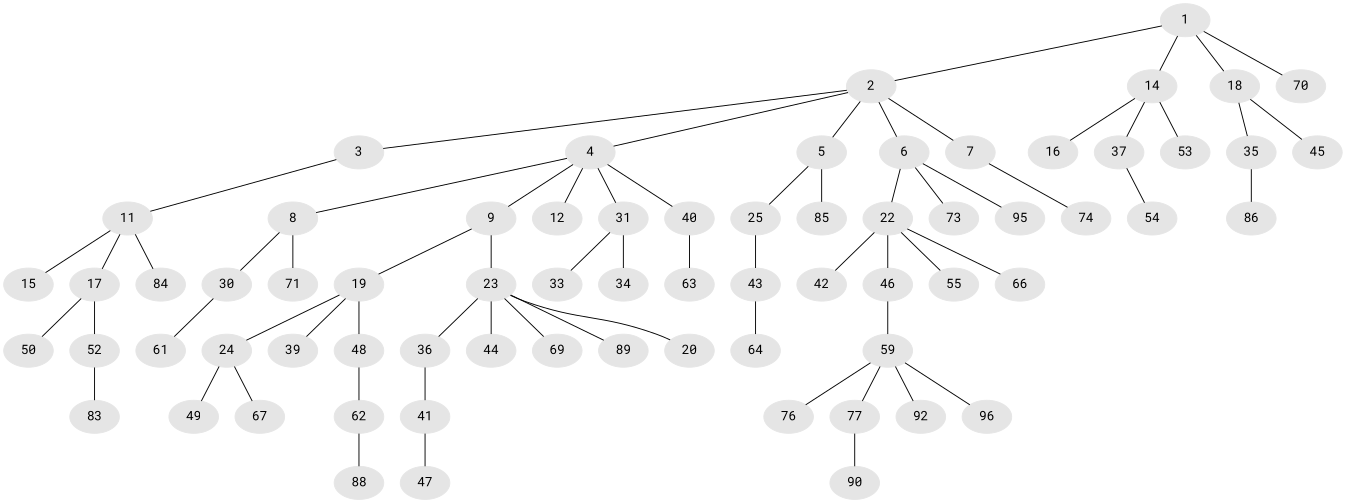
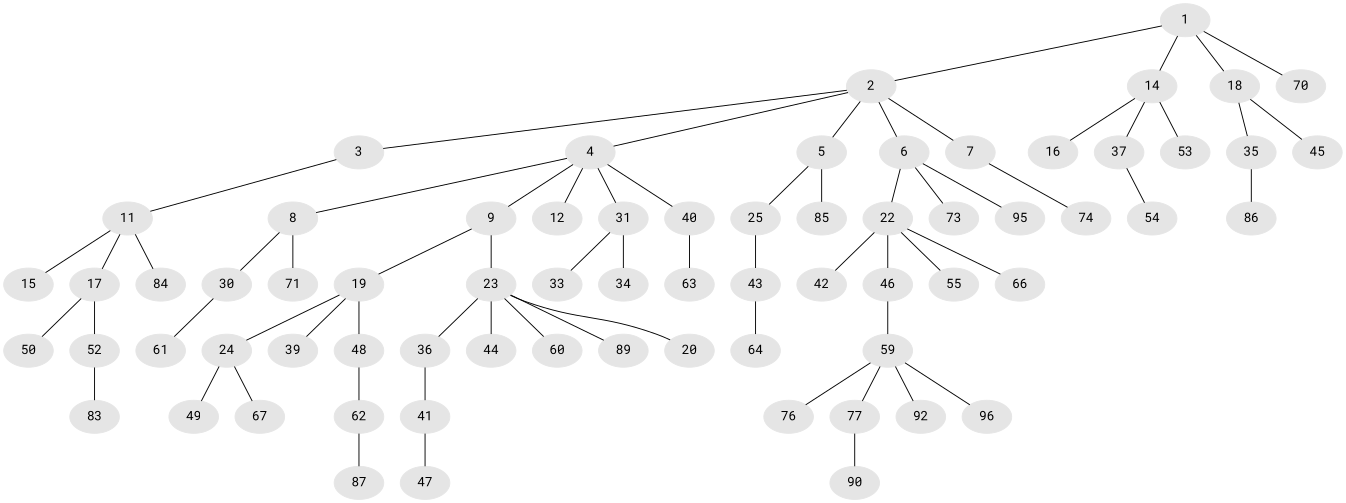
  graph {
    fontname="Roboto Mono"
    node [color=gray90 fontname="Roboto Mono" style=filled]
    edge [fontname="Roboto Mono"]
    2 [super="+13"]
    3 [super="+10"]
    4 [super="+94"]
    5
    6
    7
    1
    14 [super="+21"]
    18 [super="+28"]
    70
    16 [super="+87"]
    37 [super="+91"]
    53
    35 [super="+89"]
    45 [super="+57"]
    11 [super="+68"]
    8 [super="+20"]
    9
    12
    31
    40
    25 [super="+27"]
    85
    22 [super="+32"]
    73
    95
    74
    15
    17
    84
    30 [super="+59"]
    71
    19 [super="+26"]
    23 [super="+29"]
    33 [super="+38"]
    34 [super="+81"]
    63
    43 [super="+65"]
    42
    46
    55
    66
    61 [super="+75"]
    24 [super="+69"]
    39
    48
    36
    44 [super="+72"]
-   60 [label=69]
+   60
    n50 [label=89]
    n51 [label=20]
    50 [super="+82"]
    52 [super="+78"]
    54
    83 [super="+97"]
    86
    49
    67
    62 [super="+93"]
    n60 [label=59 super="+58"]
    41 [super="+51"]
    64
    47
    76
    77
    92
    96
-   88
+   88 [label=87]
    90
    2 -- 3
    2 -- 4
    2 -- 5
    2 -- 6
    2 -- 7
    3 -- 11
    4 -- 8
    4 -- 9
    4 -- 12
    4 -- 31
    4 -- 40
    5 -- 25
    5 -- 85
    6 -- 22
    6 -- 73
    6 -- 95
    7 -- 74
    1 -- 2
    1 -- 14
    1 -- 18
    1 -- 70
    14 -- 16
    14 -- 37
    14 -- 53
    18 -- 35
    18 -- 45
    37 -- 54
    35 -- 86
    11 -- 15
    11 -- 17
    11 -- 84
    8 -- 30
    8 -- 71
    9 -- 19
    9 -- 23
    31 -- 33
    31 -- 34
    40 -- 63
    25 -- 43
    22 -- 42
    22 -- 46
    22 -- 55
    22 -- 66
    17 -- 50
    17 -- 52
    30 -- 61
    19 -- 24
    19 -- 39
    19 -- 48
    23 -- 36
    23 -- 44
    23 -- 60
    23 -- n50
    23 -- n51
    43 -- 64
    46 -- n60
    24 -- 49
    24 -- 67
    48 -- 62
    36 -- 41
    52 -- 83
    62 -- 88
    n60 -- 76
    n60 -- 77
    n60 -- 92
    n60 -- 96
    41 -- 47
    77 -- 90
  }
